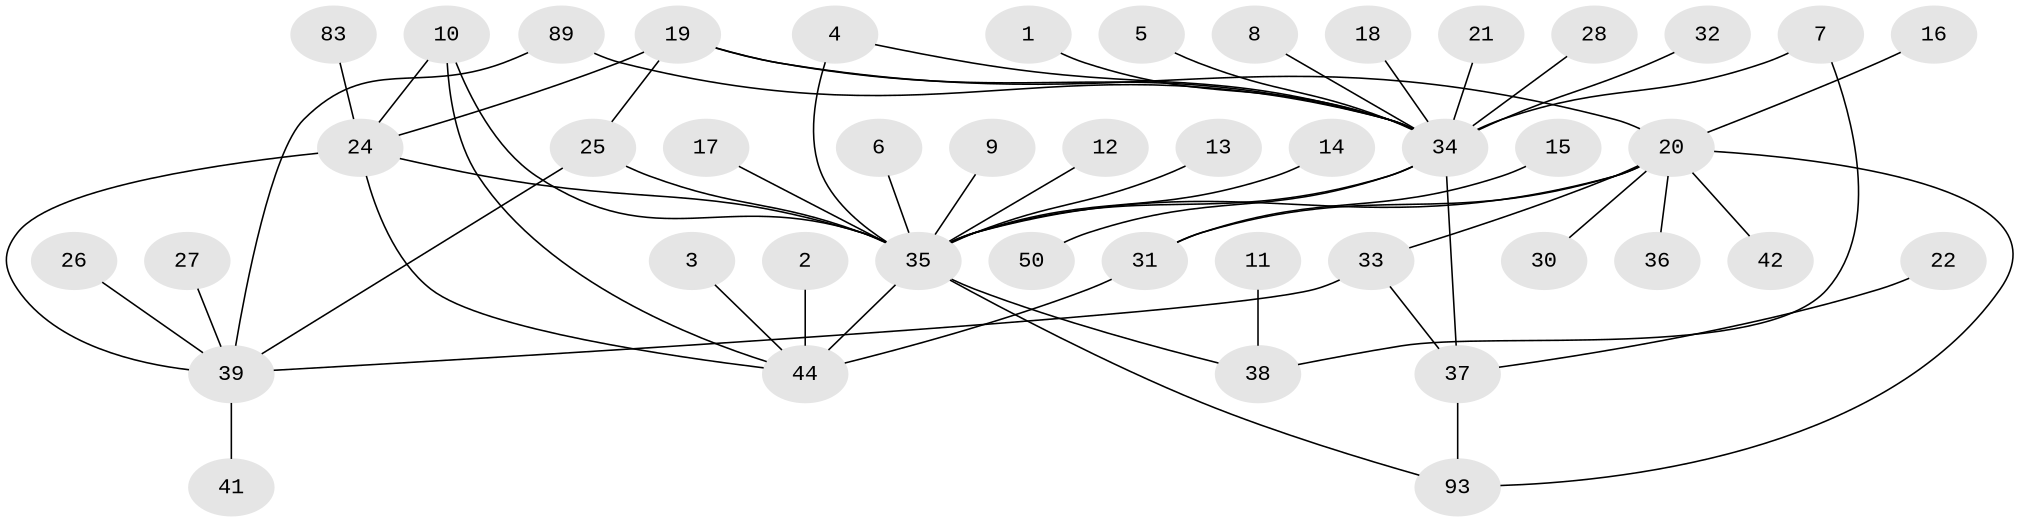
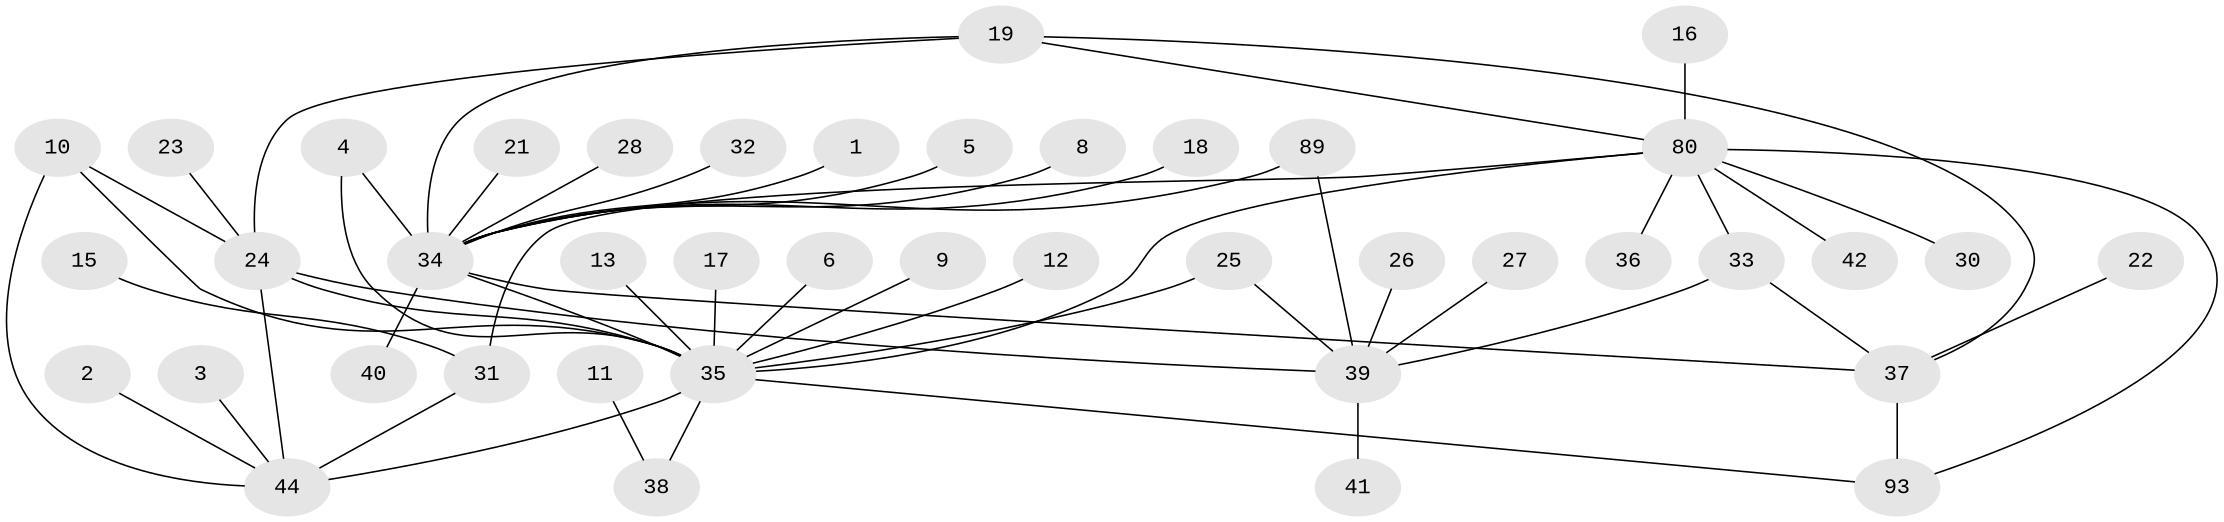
  graph {
    fontname="Liberation Mono"
    node [color=gray90 fontname="Liberation Mono" style=filled]
    edge [fontname="Liberation Mono" weight=1.0]
    1
    34
    35
    37
-   40 [label=50]
+   40
    2
    44
    3
    4
    38
    n11 [label=93]
    5
    6
-   7
    8
    9
    10
    24
    39
    11
    12
    13
-   14
    15
    31
    16
-   20
+   20 [label=80]
    30
    33
    36
    42
    17
    18
    19
    21
    22
-   23 [label=83]
+   23
    41
    25
    26
    27
    28
    n43 [label=89]
    32
    1 -- 34
    34 -- 35 [weight=2.0]
    34 -- 37
    34 -- 40
    35 -- 44 [weight=2.0]
    35 -- 38
    35 -- n11
    37 -- n11
    2 -- 44
    3 -- 44
    4 -- 34
    4 -- 35
    5 -- 34
    6 -- 35
-   7 -- 34
-   7 -- 38
    8 -- 34
    9 -- 35
    10 -- 35
    10 -- 44
    10 -- 24
    24 -- 35
    24 -- 44
    24 -- 39
    39 -- 41
    11 -- 38
    12 -- 35
    13 -- 35
-   14 -- 35
    15 -- 31
    31 -- 44
    16 -- 20
    20 -- 35
    20 -- n11
    20 -- 31
    20 -- 30
    20 -- 33
    20 -- 36
    20 -- 42
    33 -- 37
    33 -- 39
    17 -- 35
    18 -- 34
    19 -- 34
-   19 -- 25
+   19 -- 37
    19 -- 24
    19 -- 20
    21 -- 34
    22 -- 37
    23 -- 24
    25 -- 35
    25 -- 39
    26 -- 39
    27 -- 39
    28 -- 34
    n43 -- 34
    n43 -- 39
    32 -- 34
  }
